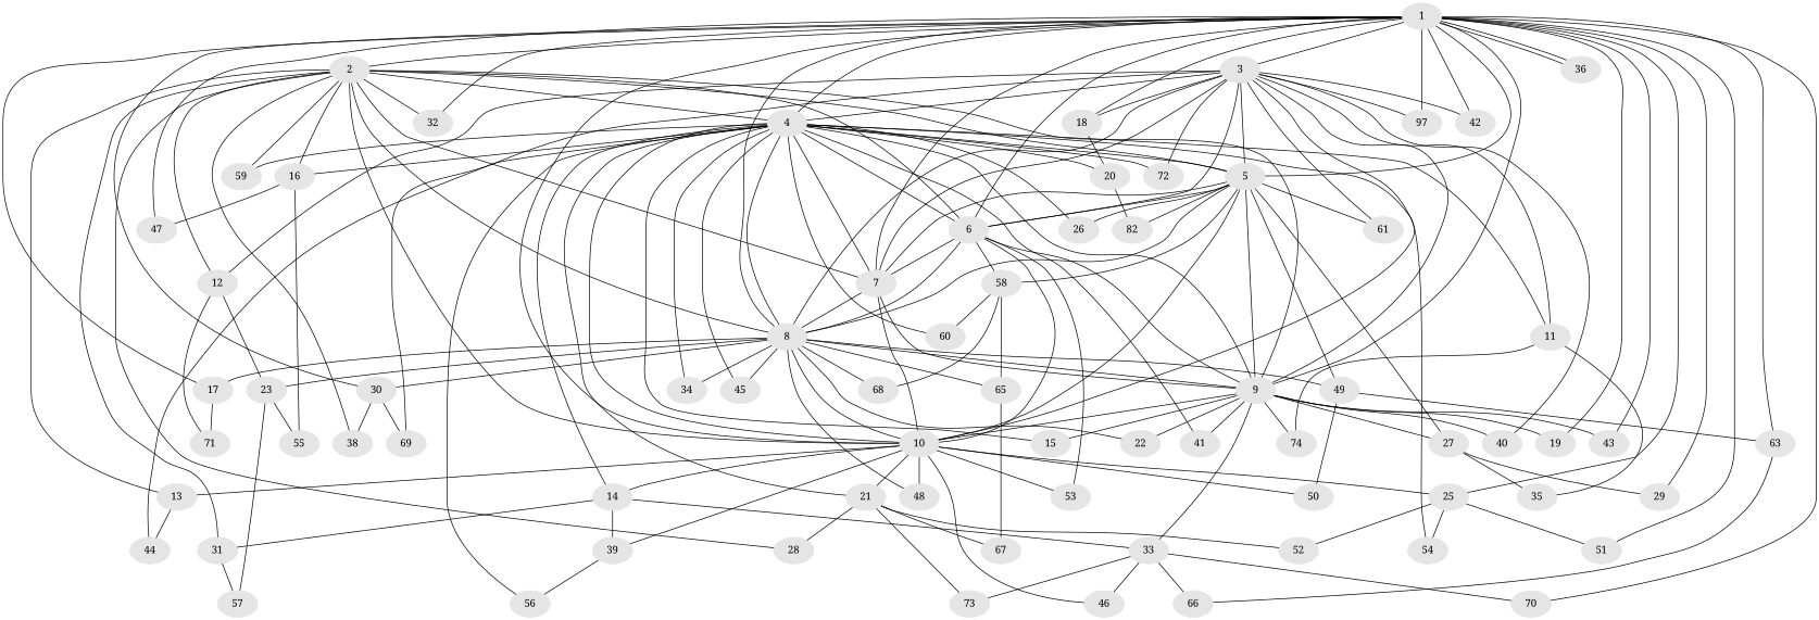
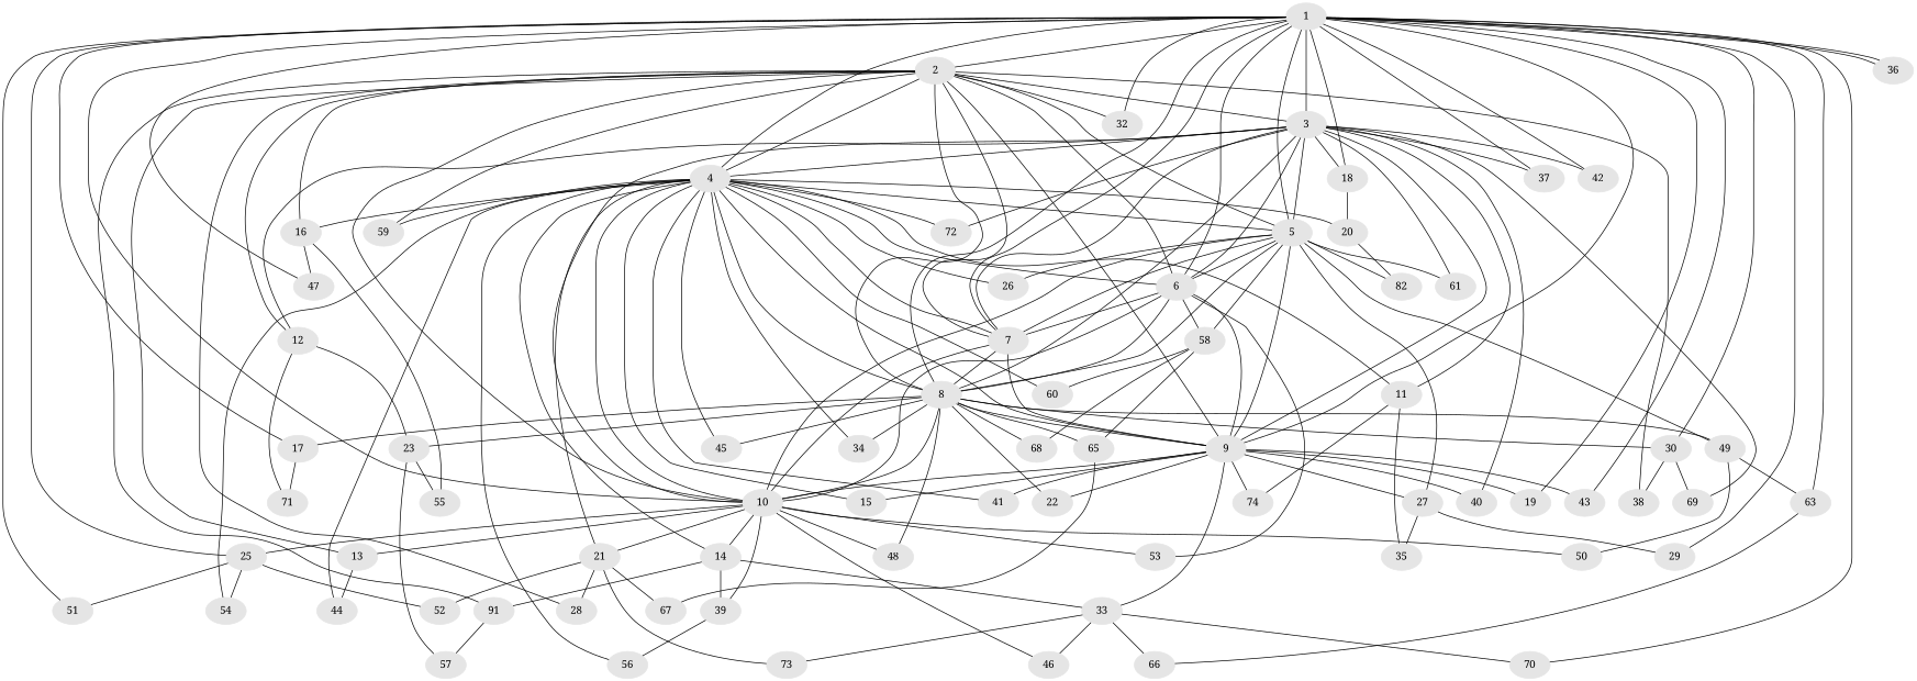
  graph {
    fontname="Noto Serif"
    node [color=gray90 fontname="Noto Serif" style=filled]
    edge [fontname="Noto Serif"]
    1
    2
    3
    4
    5
    6
    7
    8
    9
    10
    17
    18
    19
    25
    29
    30
    32
    36
-   37 [label=97]
+   37
    42
    43
    47
    51
    63
    70
    12
    13
    16
    28
-   31
+   31 [label=91]
    38
    59
    11
    40
    61
    69
    72
    14
    15
    20
    21
    26
    34
    41
    44
    45
    54
    56
    60
    27
    49
    58
    n53 [label=82]
    53
    22
    23
    48
    65
    68
    33
    74
    39
    46
    50
    71
    52
    66
    55
    57
    35
    67
    73
    1 -- 2
    1 -- 3
    1 -- 4
    1 -- 5
    1 -- 6
    1 -- 7
    1 -- 8
    1 -- 9
    1 -- 10
    1 -- 17
    1 -- 18
    1 -- 19
    1 -- 25
    1 -- 29
    1 -- 30
    1 -- 32
    1 -- 36
    1 -- 36
    1 -- 37
    1 -- 42
    1 -- 43
    1 -- 47
    1 -- 51
    1 -- 63
    1 -- 70
+   2 -- 3
    2 -- 4
    2 -- 5
    2 -- 6
    2 -- 7
    2 -- 8
    2 -- 9
    2 -- 10
    2 -- 32
    2 -- 12
    2 -- 13
    2 -- 16
    2 -- 28
    2 -- 31
    2 -- 38
    2 -- 59
    3 -- 4
    3 -- 5
    3 -- 6
    3 -- 7
    3 -- 8
    3 -- 9
    3 -- 10
    3 -- 18
    3 -- 37
    3 -- 42
    3 -- 12
    3 -- 11
    3 -- 40
    3 -- 61
    3 -- 69
    3 -- 72
    4 -- 5
    4 -- 6
    4 -- 7
    4 -- 8
    4 -- 9
    4 -- 10
    4 -- 16
    4 -- 59
    4 -- 11
    4 -- 72
    4 -- 14
    4 -- 15
    4 -- 20
    4 -- 21
    4 -- 26
    4 -- 34
    4 -- 41
    4 -- 44
    4 -- 45
    4 -- 54
    4 -- 56
    4 -- 60
    5 -- 6
    5 -- 7
    5 -- 8
    5 -- 9
    5 -- 10
    5 -- 61
    5 -- 26
    5 -- 27
    5 -- 49
    5 -- 58
    5 -- n53
    6 -- 7
    6 -- 8
    6 -- 9
    6 -- 10
    6 -- 58
    6 -- 53
    7 -- 8
    7 -- 9
    7 -- 10
    8 -- 9
    8 -- 10
    8 -- 17
    8 -- 30
    8 -- 34
    8 -- 45
    8 -- 49
    8 -- 22
    8 -- 23
    8 -- 48
    8 -- 65
    8 -- 68
    9 -- 10
    9 -- 19
    9 -- 43
    9 -- 40
    9 -- 15
    9 -- 41
    9 -- 27
    9 -- 22
    9 -- 33
    9 -- 74
    10 -- 25
    10 -- 13
    10 -- 14
    10 -- 21
    10 -- 53
    10 -- 48
    10 -- 39
    10 -- 46
    10 -- 50
    17 -- 71
    18 -- 20
    25 -- 51
    25 -- 54
    25 -- 52
    30 -- 38
    30 -- 69
    63 -- 66
    12 -- 23
    12 -- 71
    13 -- 44
    16 -- 47
    16 -- 55
    31 -- 57
    11 -- 74
    11 -- 35
    14 -- 31
    14 -- 33
    14 -- 39
    20 -- n53
    21 -- 28
    21 -- 52
    21 -- 67
    21 -- 73
    27 -- 29
    27 -- 35
    49 -- 63
    49 -- 50
    58 -- 60
    58 -- 65
    58 -- 68
    23 -- 55
    23 -- 57
    65 -- 67
    33 -- 70
    33 -- 46
    33 -- 66
    33 -- 73
    39 -- 56
  }
